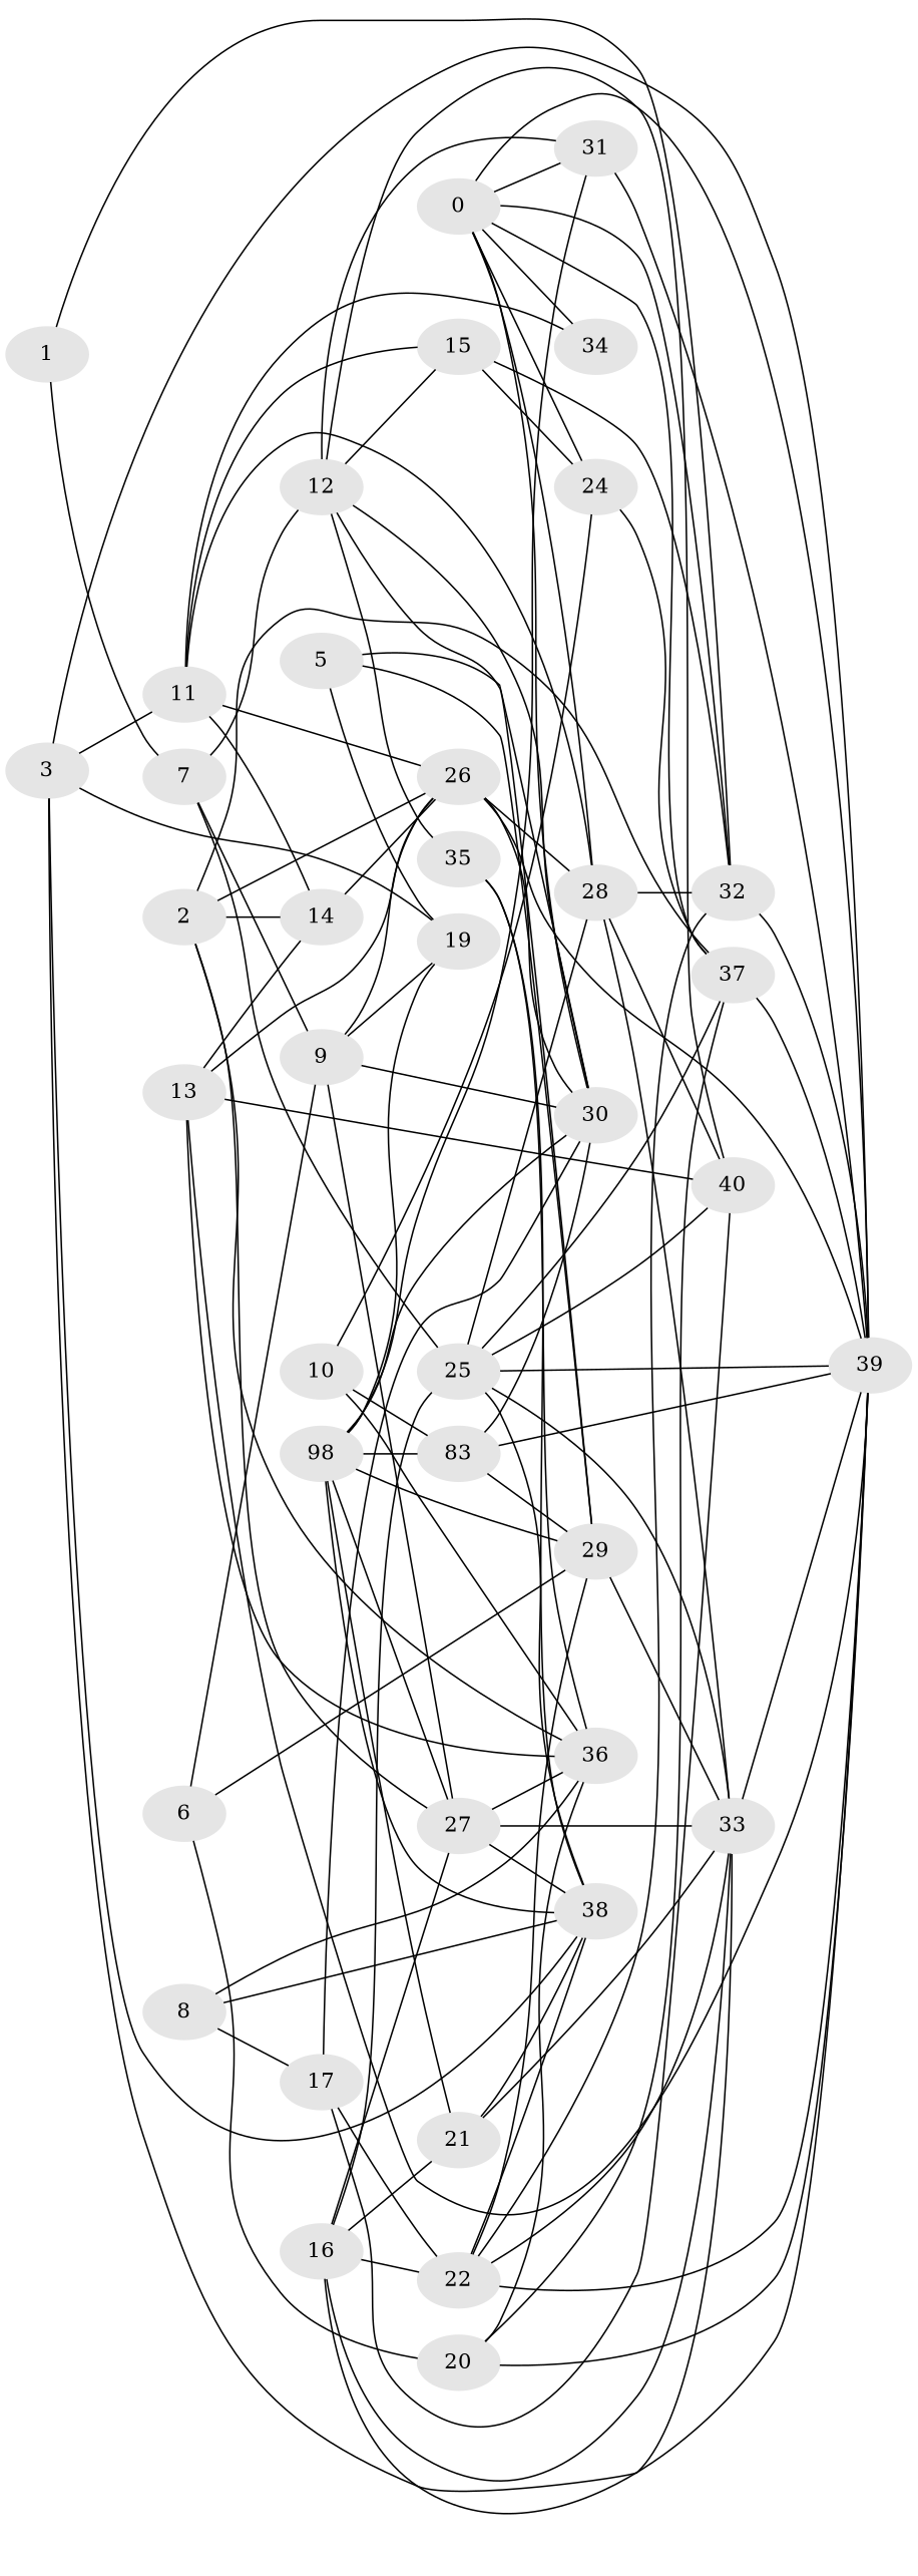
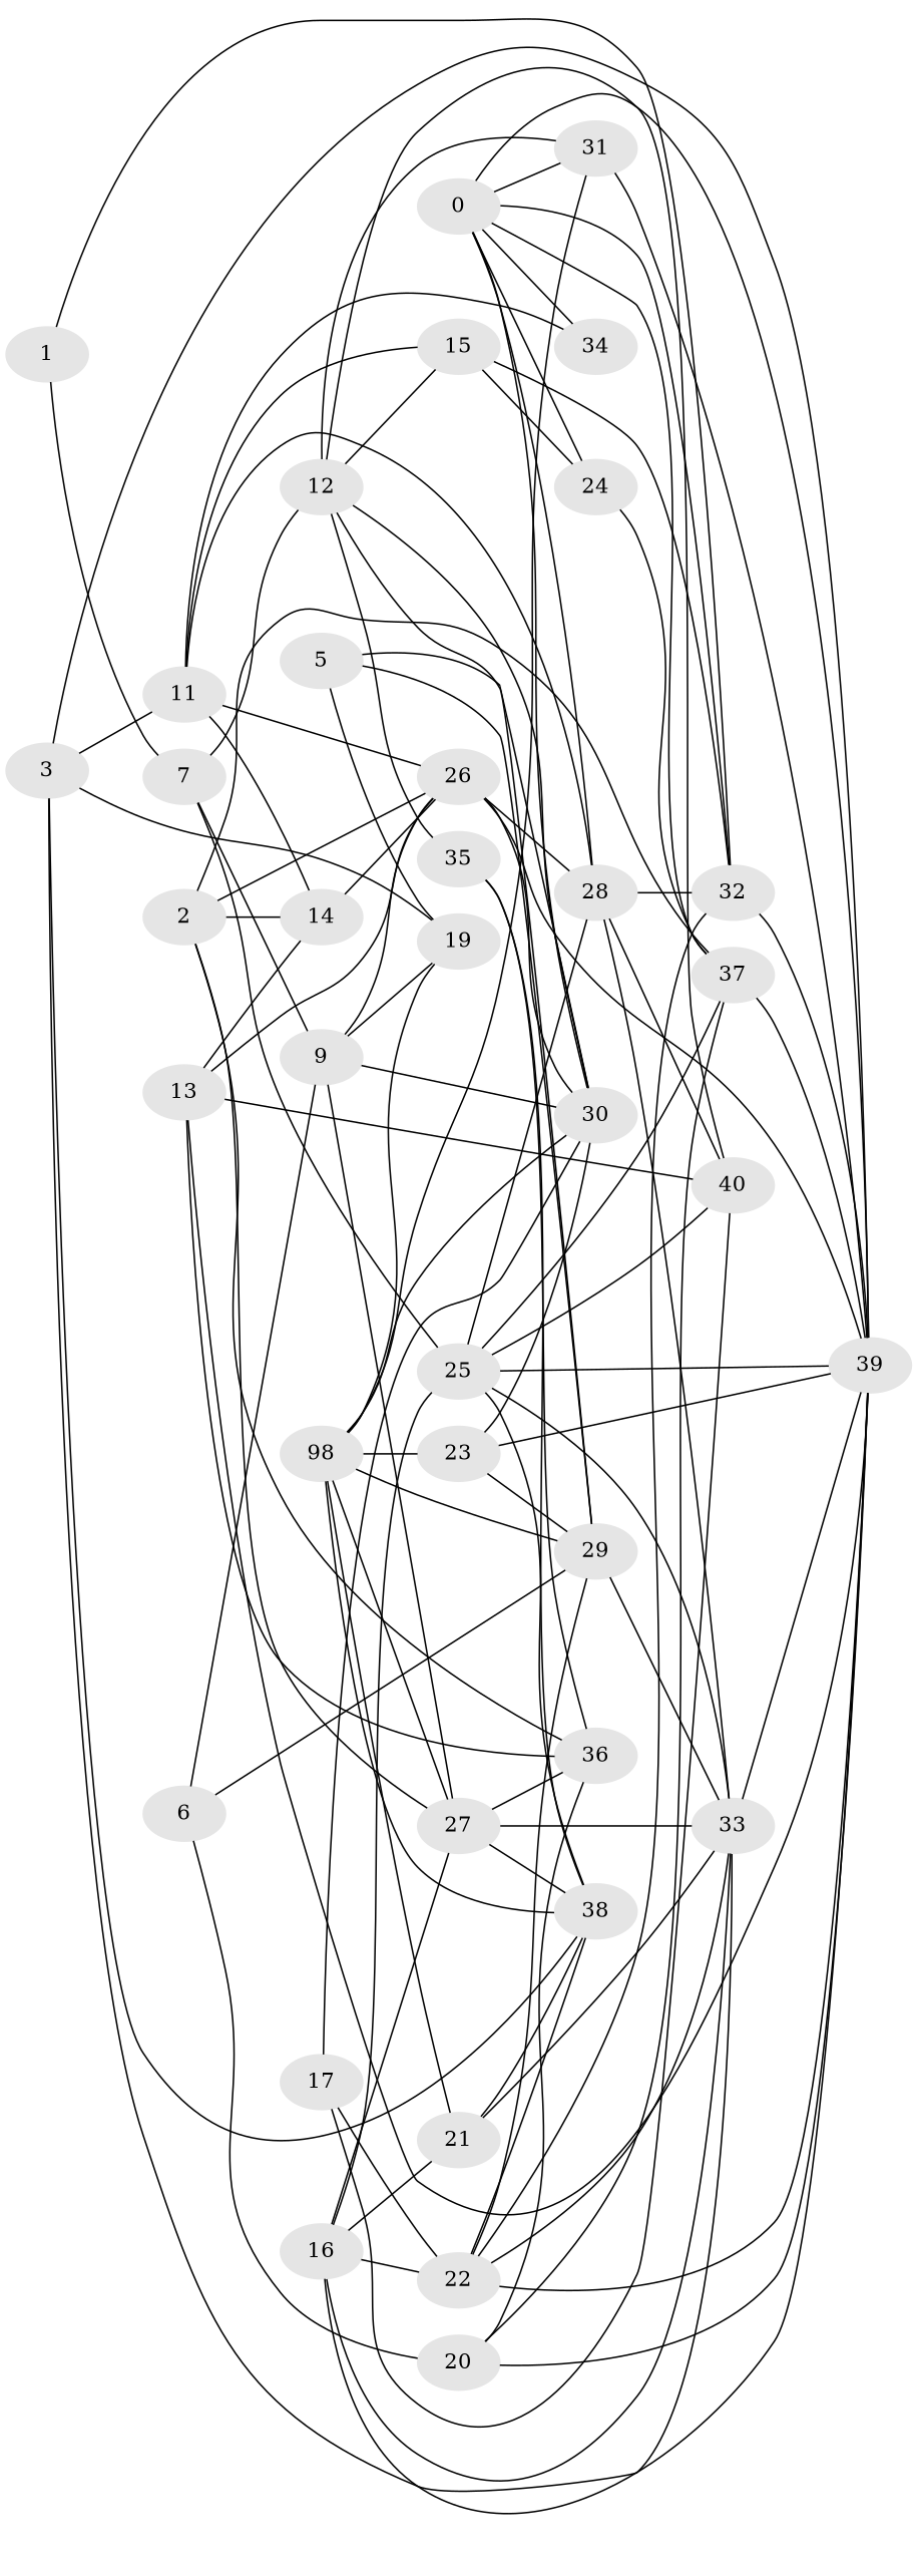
  graph {
    fontname="DejaVu Serif"
    rankdir=LR
    node [color=gray90 fontname="DejaVu Serif" style=filled]
    edge [fontname="DejaVu Serif" weight=1.0]
    1
    7
    32
    9
    12
    25
    39
    2
    14
    26
    27
    36
    37
    28
    30
    33
    38
    3
    11
    19
    34
    15
    n23 [label=0]
    24
    31
    40
    5
    29
    6
    20
    35
-   8
    17
    22
-   10
-   23 [label=83]
+   23
    13
    16
    21
    n40 [label=98]
    1 -- 7
    1 -- 32
    7 -- 9 [weight=2.0]
    7 -- 12
    7 -- 25
    32 -- 39 [weight=2.0]
    9 -- 26
    9 -- 27
    9 -- 30
    9 -- 19
    12 -- 30
    12 -- 15
    12 -- 31
    12 -- 40 [weight=3.0]
    12 -- 29
    12 -- 35
    25 -- 39
    25 -- 37
    25 -- 28
    25 -- 33 [weight=2.0]
    25 -- 38
    25 -- 40 [weight=3.0]
    2 -- 14
    2 -- 26
    2 -- 27
    2 -- 36
    2 -- 37
    14 -- 26 [weight=2.0]
    26 -- 39
    26 -- 28
    26 -- 30 [weight=2.0]
    27 -- 36
    27 -- 33 [weight=2.0]
    27 -- 38 [weight=2.0]
    37 -- 39
    28 -- 32
    28 -- 33
    28 -- 40
    33 -- 39
    3 -- 39
    3 -- 33
    3 -- 38
    3 -- 11 [weight=2.0]
    3 -- 19
    11 -- 14
    11 -- 26 [weight=2.0]
    11 -- 28
    11 -- 34 [weight=2.0]
    11 -- 15
    15 -- 32
    15 -- 24
    n23 -- 32
    n23 -- 39
    n23 -- 37
    n23 -- 28
    n23 -- 30
    n23 -- 34
    n23 -- 24
    n23 -- 31
    24 -- 37
    31 -- 39
    5 -- 30
    5 -- 19
    5 -- 29
    29 -- 33
    6 -- 9
    6 -- 29
    6 -- 20 [weight=2.0]
    20 -- 39 [weight=2.0]
    20 -- 36
    20 -- 37
    35 -- 36
    35 -- 38 [weight=2.0]
-   8 -- 36
-   8 -- 38
-   8 -- 17
    17 -- 30
    17 -- 40
    17 -- 22 [weight=2.0]
    22 -- 32 [weight=3.0]
    22 -- 39
    22 -- 33
    22 -- 38
    22 -- 29
-   10 -- 36
-   10 -- 24
-   10 -- 23
    23 -- 39
    23 -- 30 [weight=2.0]
    23 -- 29
    13 -- 39
    13 -- 14 [weight=2.0]
    13 -- 26
    13 -- 36
    13 -- 40
    16 -- 25
    16 -- 39
    16 -- 27
    16 -- 33
    16 -- 22
    16 -- 21
    21 -- 33
    21 -- 38
    n40 -- 27
    n40 -- 30 [weight=2.0]
    n40 -- 38
    n40 -- 19 [weight=2.0]
    n40 -- 31
    n40 -- 29
    n40 -- 23
    n40 -- 21
  }
